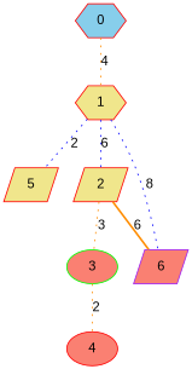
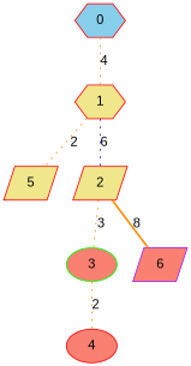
  graph {
    fontname="Liberation Sans"
    node [color=red fillcolor=khaki fontname="Liberation Sans" shape=parallelogram style=filled weight=1]
    edge [color=darkorange fontname="Liberation Sans" style=dotted]
    0 [fillcolor=skyblue shape=hexagon]
    1 [shape=hexagon]
    5
    2
    6 [color=purple fillcolor=salmon weight=4]
    3 [color=green fillcolor=salmon shape=ellipse weight=2]
    4 [fillcolor=salmon shape=ellipse]
    0 -- 1 [label=4]
-   1 -- 5 [color=blue label=2]
+   1 -- 5 [label=2]
    1 -- 2 [color=blue label=6]
-   1 -- 6 [color=blue label=8]
-   2 -- 6 [label=6 style=bold]
+   2 -- 6 [label=8 style=bold]
    2 -- 3 [label=3]
    3 -- 4 [label=2]
  }
